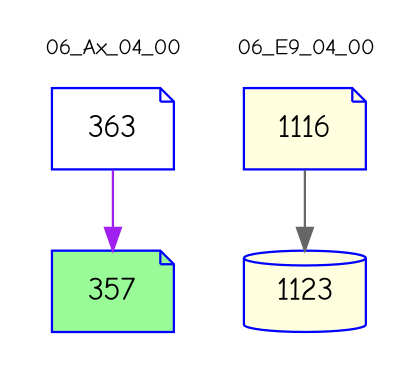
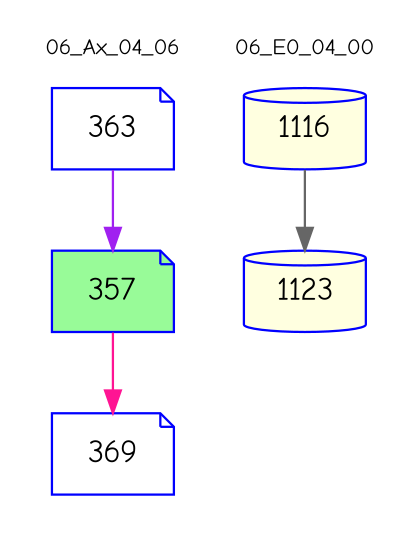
  digraph {
    fontname="Comic Neue"
    node [color=blue fillcolor=white fontname="Comic Neue" shape=note style=filled]
    edge [fontname="Comic Neue"]
    n1 [label=363]
    n2 [fillcolor=palegreen label=357]
-   n4 [fillcolor=lightyellow label=1116]
+   n3 [label=369]
+   n4 [fillcolor=lightyellow label=1116 shape=cylinder]
    n5 [fillcolor=lightyellow label=1123 shape=cylinder]
    subgraph cluster_1 {
      color=white
      fontsize=10
-     label="06_Ax_04_00"
+     label="06_Ax_04_06"
      n1
      n2
+     n3
    }
    subgraph cluster_2 {
      color=white
      fontsize=10
-     label="06_E9_04_00"
+     label="06_E0_04_00"
      n4
      n5
    }
    n1 -> n2 [color=purple]
+   n2 -> n3 [color=deeppink]
    n4 -> n5 [color=gray40]
  }
